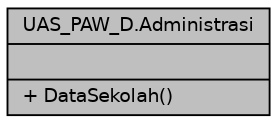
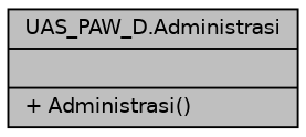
  digraph {
-   n1 [color=black fillcolor=grey75 fontcolor=black fontname=Helvetica fontsize=10 height=0.2 label="{UAS_PAW_D.Administrasi\n||+ DataSekolah()\l}" shape=record style=filled width=0.4]
+   n1 [color=black fillcolor=grey75 fontcolor=black fontname=Helvetica fontsize=10 height=0.2 label="{UAS_PAW_D.Administrasi\n||+ Administrasi()\l}" shape=record style=filled width=0.4]
  }
